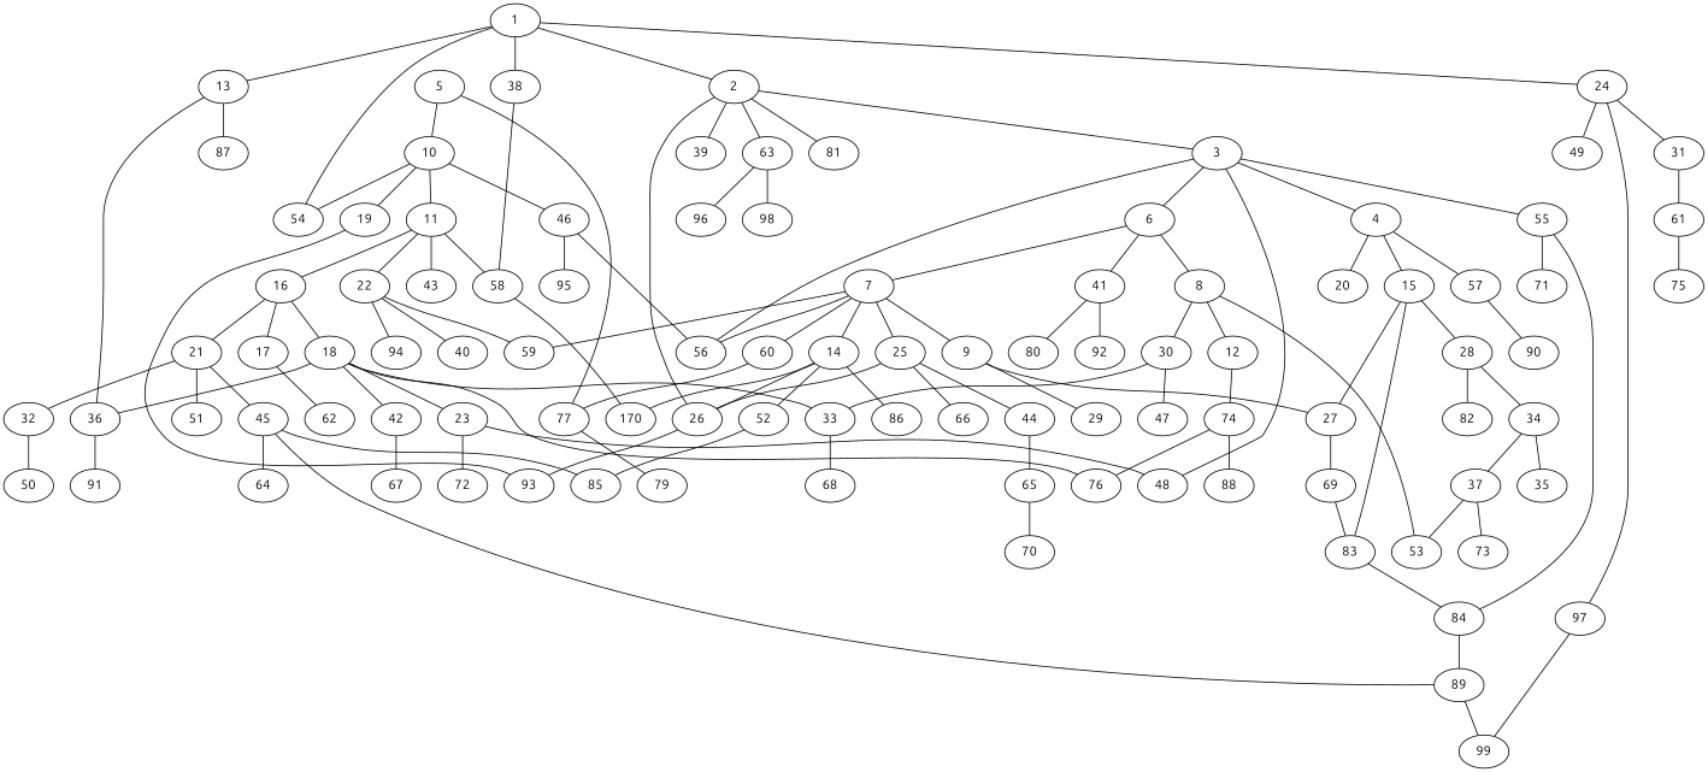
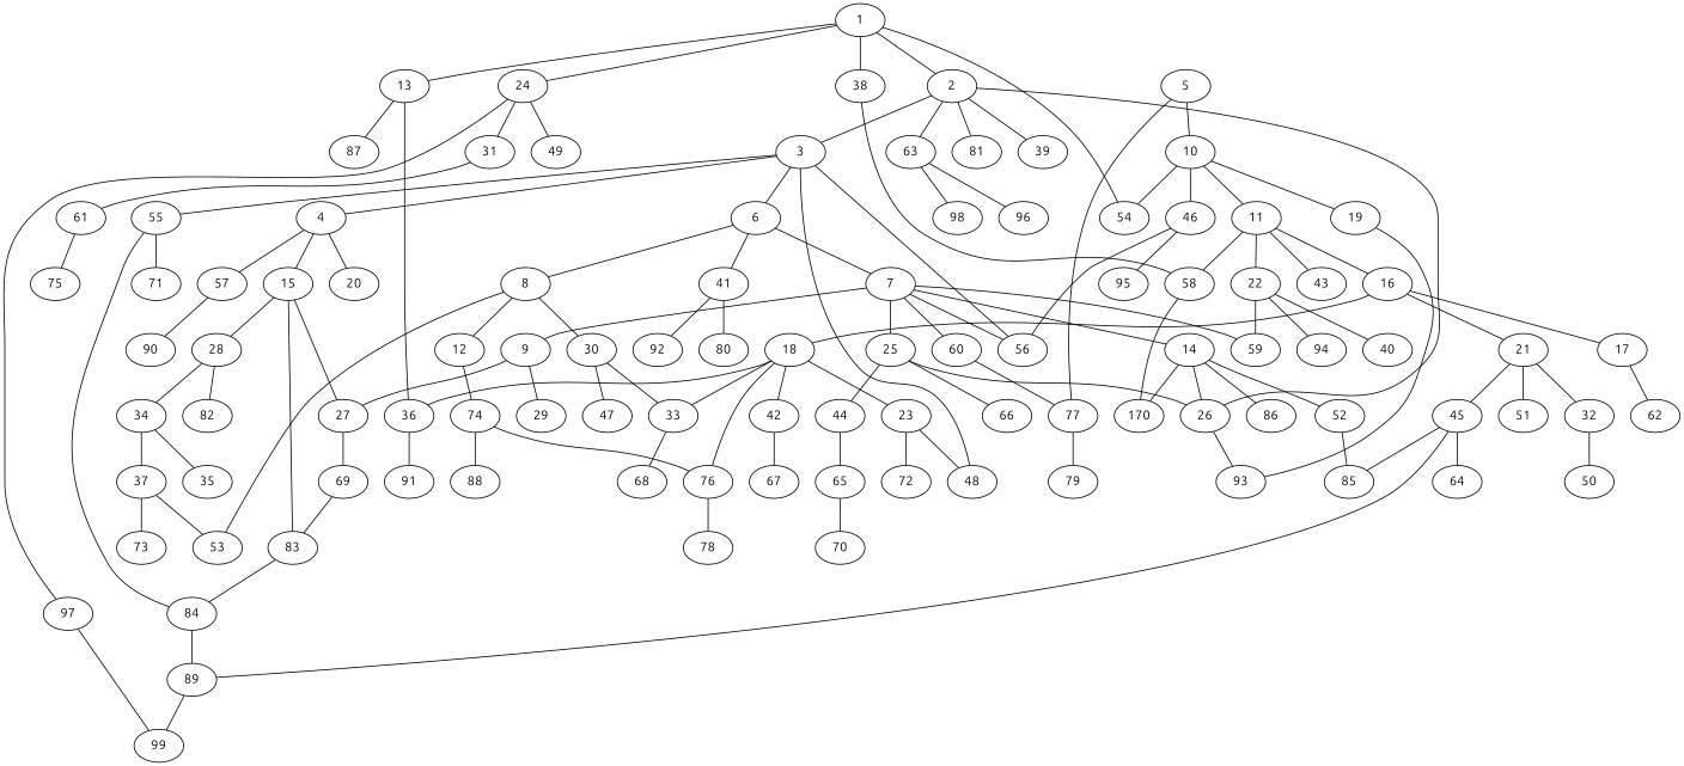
  graph {
    fontname=Ubuntu
    node [fontname=Ubuntu]
    edge [fontname=Ubuntu]
    1
    2
    13
    24
    38
    54
    3
    26
    39
    63
    81
    5
    10
    77
    36
    87
    31
    49
    97
    58
    4
    6
    48
    55
    56
    93
    96
    98
    11
    19
    46
    79
    91
    61
    99
    n36 [label=170]
    15
    20
    57
    7
    8
    41
    71
    84
    27
    28
    83
    90
    9
    14
    25
    59
    60
    12
    30
    53
    80
    92
    89
    69
    34
    82
    16
    22
    43
    95
    29
    52
    86
    44
    66
    74
    33
    47
    85
    65
    76
    88
    68
    17
    18
    21
    40
    94
    62
    23
    42
    32
    45
    51
+   78
    35
    37
    72
    67
    50
    64
    75
    70
    73
    1 -- 2
    1 -- 13
    1 -- 24
    1 -- 38
    1 -- 54
    2 -- 3
    2 -- 26
    2 -- 39
    2 -- 63
    2 -- 81
    13 -- 36
    13 -- 87
    24 -- 31
    24 -- 49
    24 -- 97
    38 -- 58
    3 -- 4
    3 -- 6
    3 -- 48
    3 -- 55
    3 -- 56
    26 -- 93
    63 -- 96
    63 -- 98
    5 -- 10
    5 -- 77
    10 -- 54
    10 -- 11
    10 -- 19
    10 -- 46
    77 -- 79
    36 -- 91
    31 -- 61
    97 -- 99
    58 -- n36
    4 -- 15
    4 -- 20
    4 -- 57
    6 -- 7
    6 -- 8
    6 -- 41
    55 -- 71
    55 -- 84
    11 -- 58
    11 -- 16
    11 -- 22
    11 -- 43
    19 -- 93
    46 -- 56
    46 -- 95
    61 -- 75
    15 -- 27
    15 -- 28
    15 -- 83
    57 -- 90
    7 -- 56
    7 -- 9
    7 -- 14
    7 -- 25
    7 -- 59
    7 -- 60
    8 -- 12
    8 -- 30
    8 -- 53
    41 -- 80
    41 -- 92
    84 -- 89
    27 -- 69
    28 -- 34
    28 -- 82
    83 -- 84
    9 -- 27
    9 -- 29
    14 -- 26
    14 -- n36
    14 -- 52
    14 -- 86
    25 -- 26
    25 -- 44
    25 -- 66
    60 -- 77
    12 -- 74
    30 -- 33
    30 -- 47
    89 -- 99
    69 -- 83
    34 -- 35
    34 -- 37
    16 -- 17
    16 -- 18
    16 -- 21
    22 -- 59
    22 -- 40
    22 -- 94
    52 -- 85
    44 -- 65
    74 -- 76
    74 -- 88
    33 -- 68
    65 -- 70
+   76 -- 78
    17 -- 62
    18 -- 36
    18 -- 33
    18 -- 76
    18 -- 23
    18 -- 42
    21 -- 32
    21 -- 45
    21 -- 51
    23 -- 48
    23 -- 72
    42 -- 67
    32 -- 50
    45 -- 89
    45 -- 85
    45 -- 64
    37 -- 53
    37 -- 73
  }
